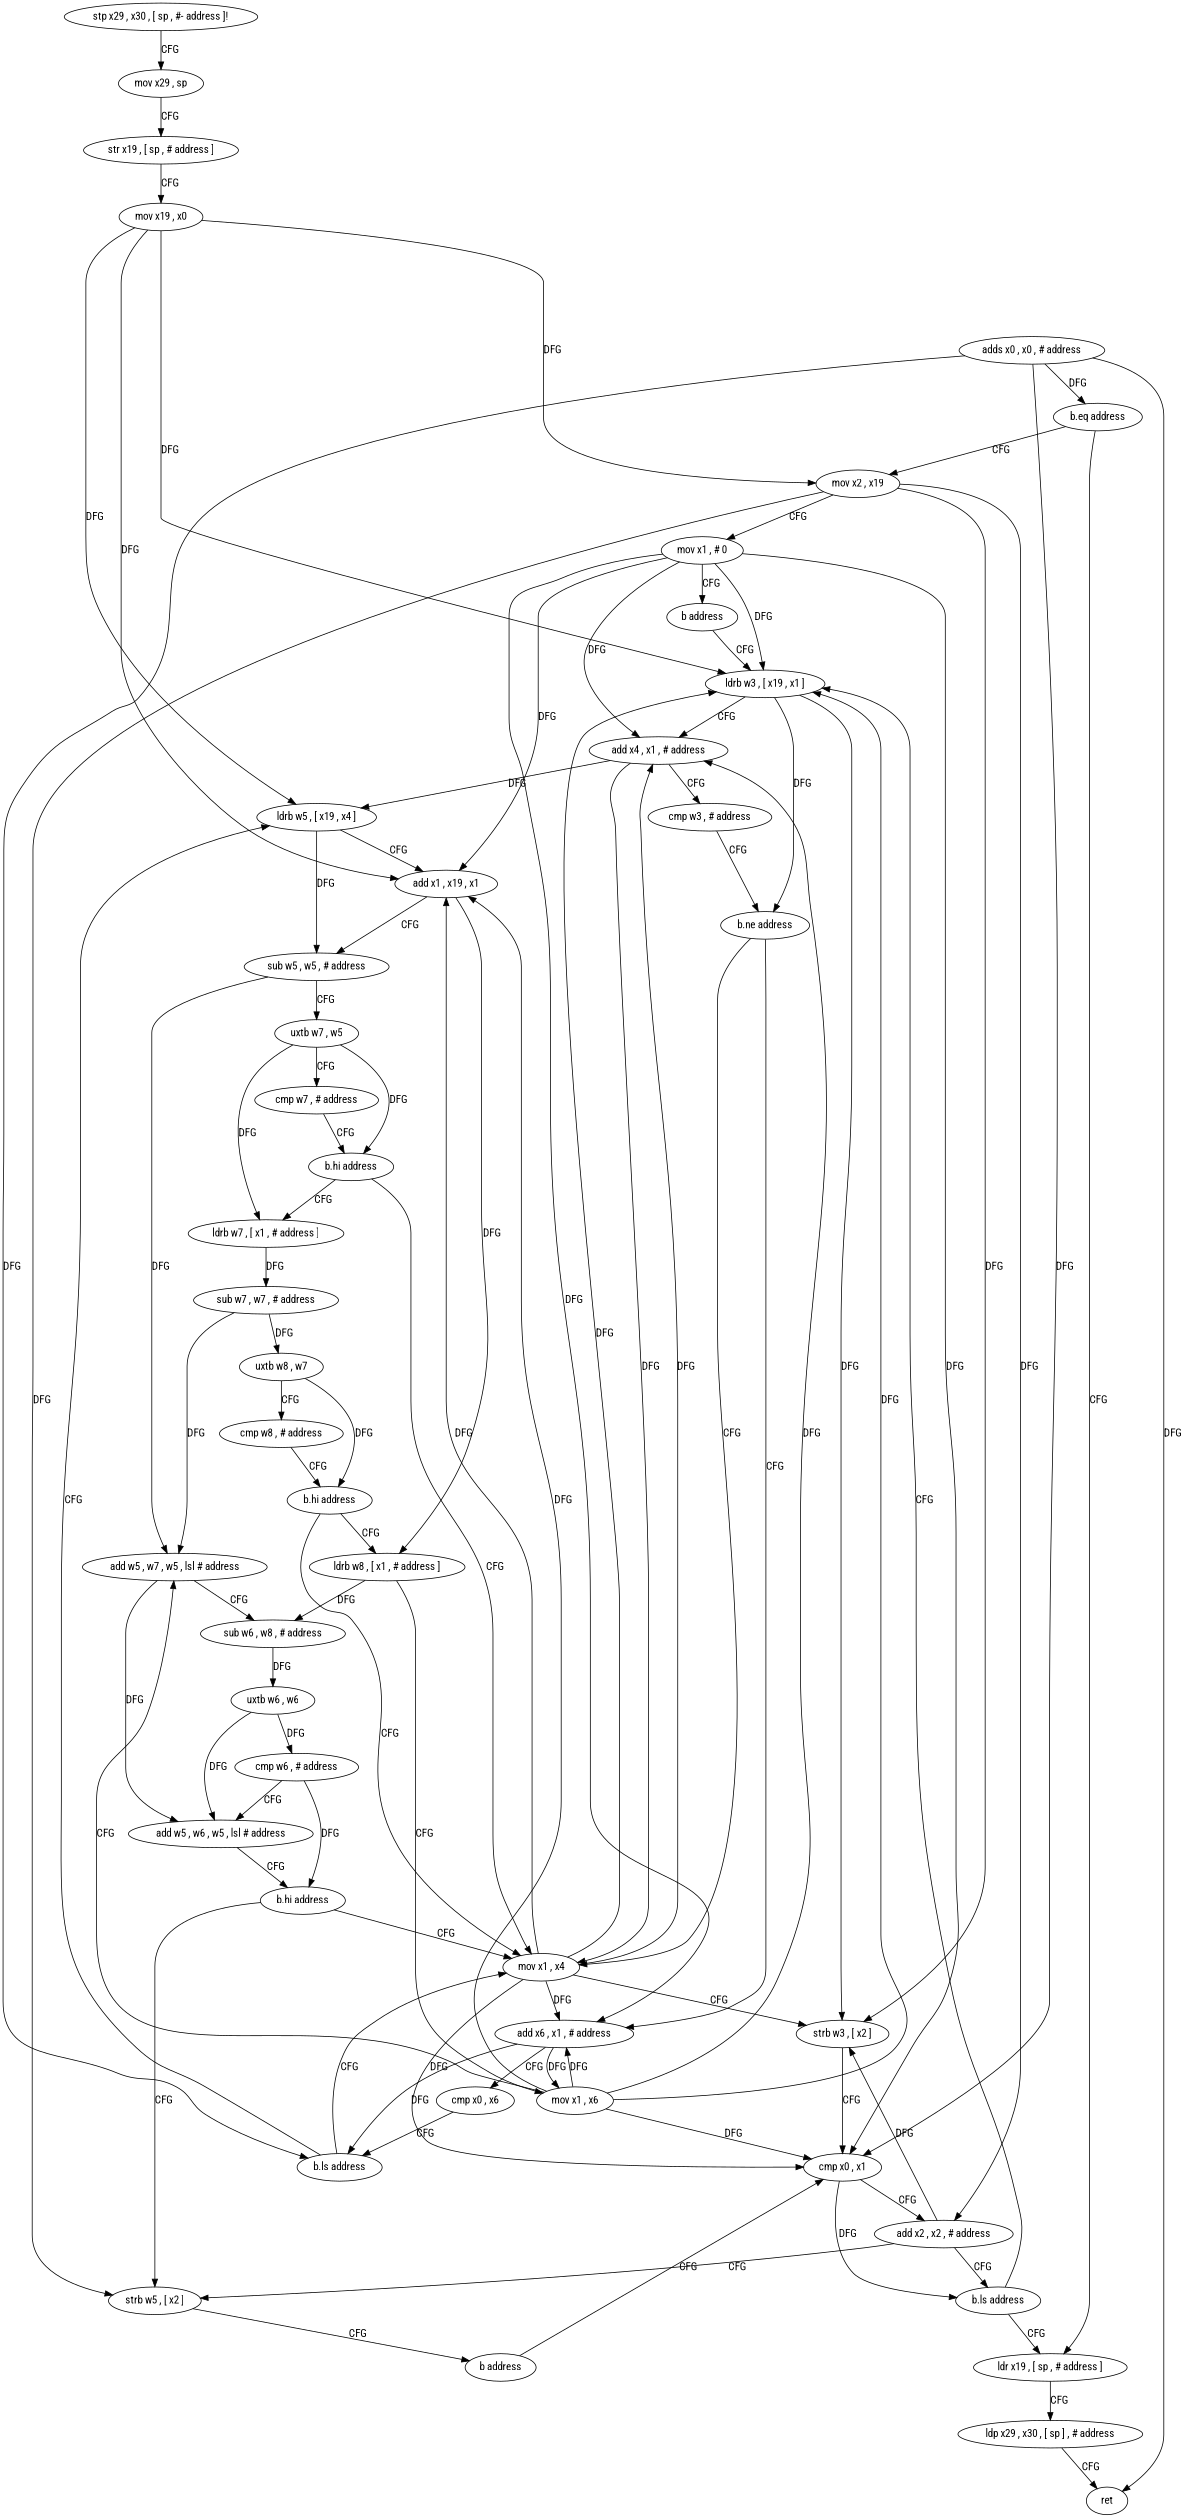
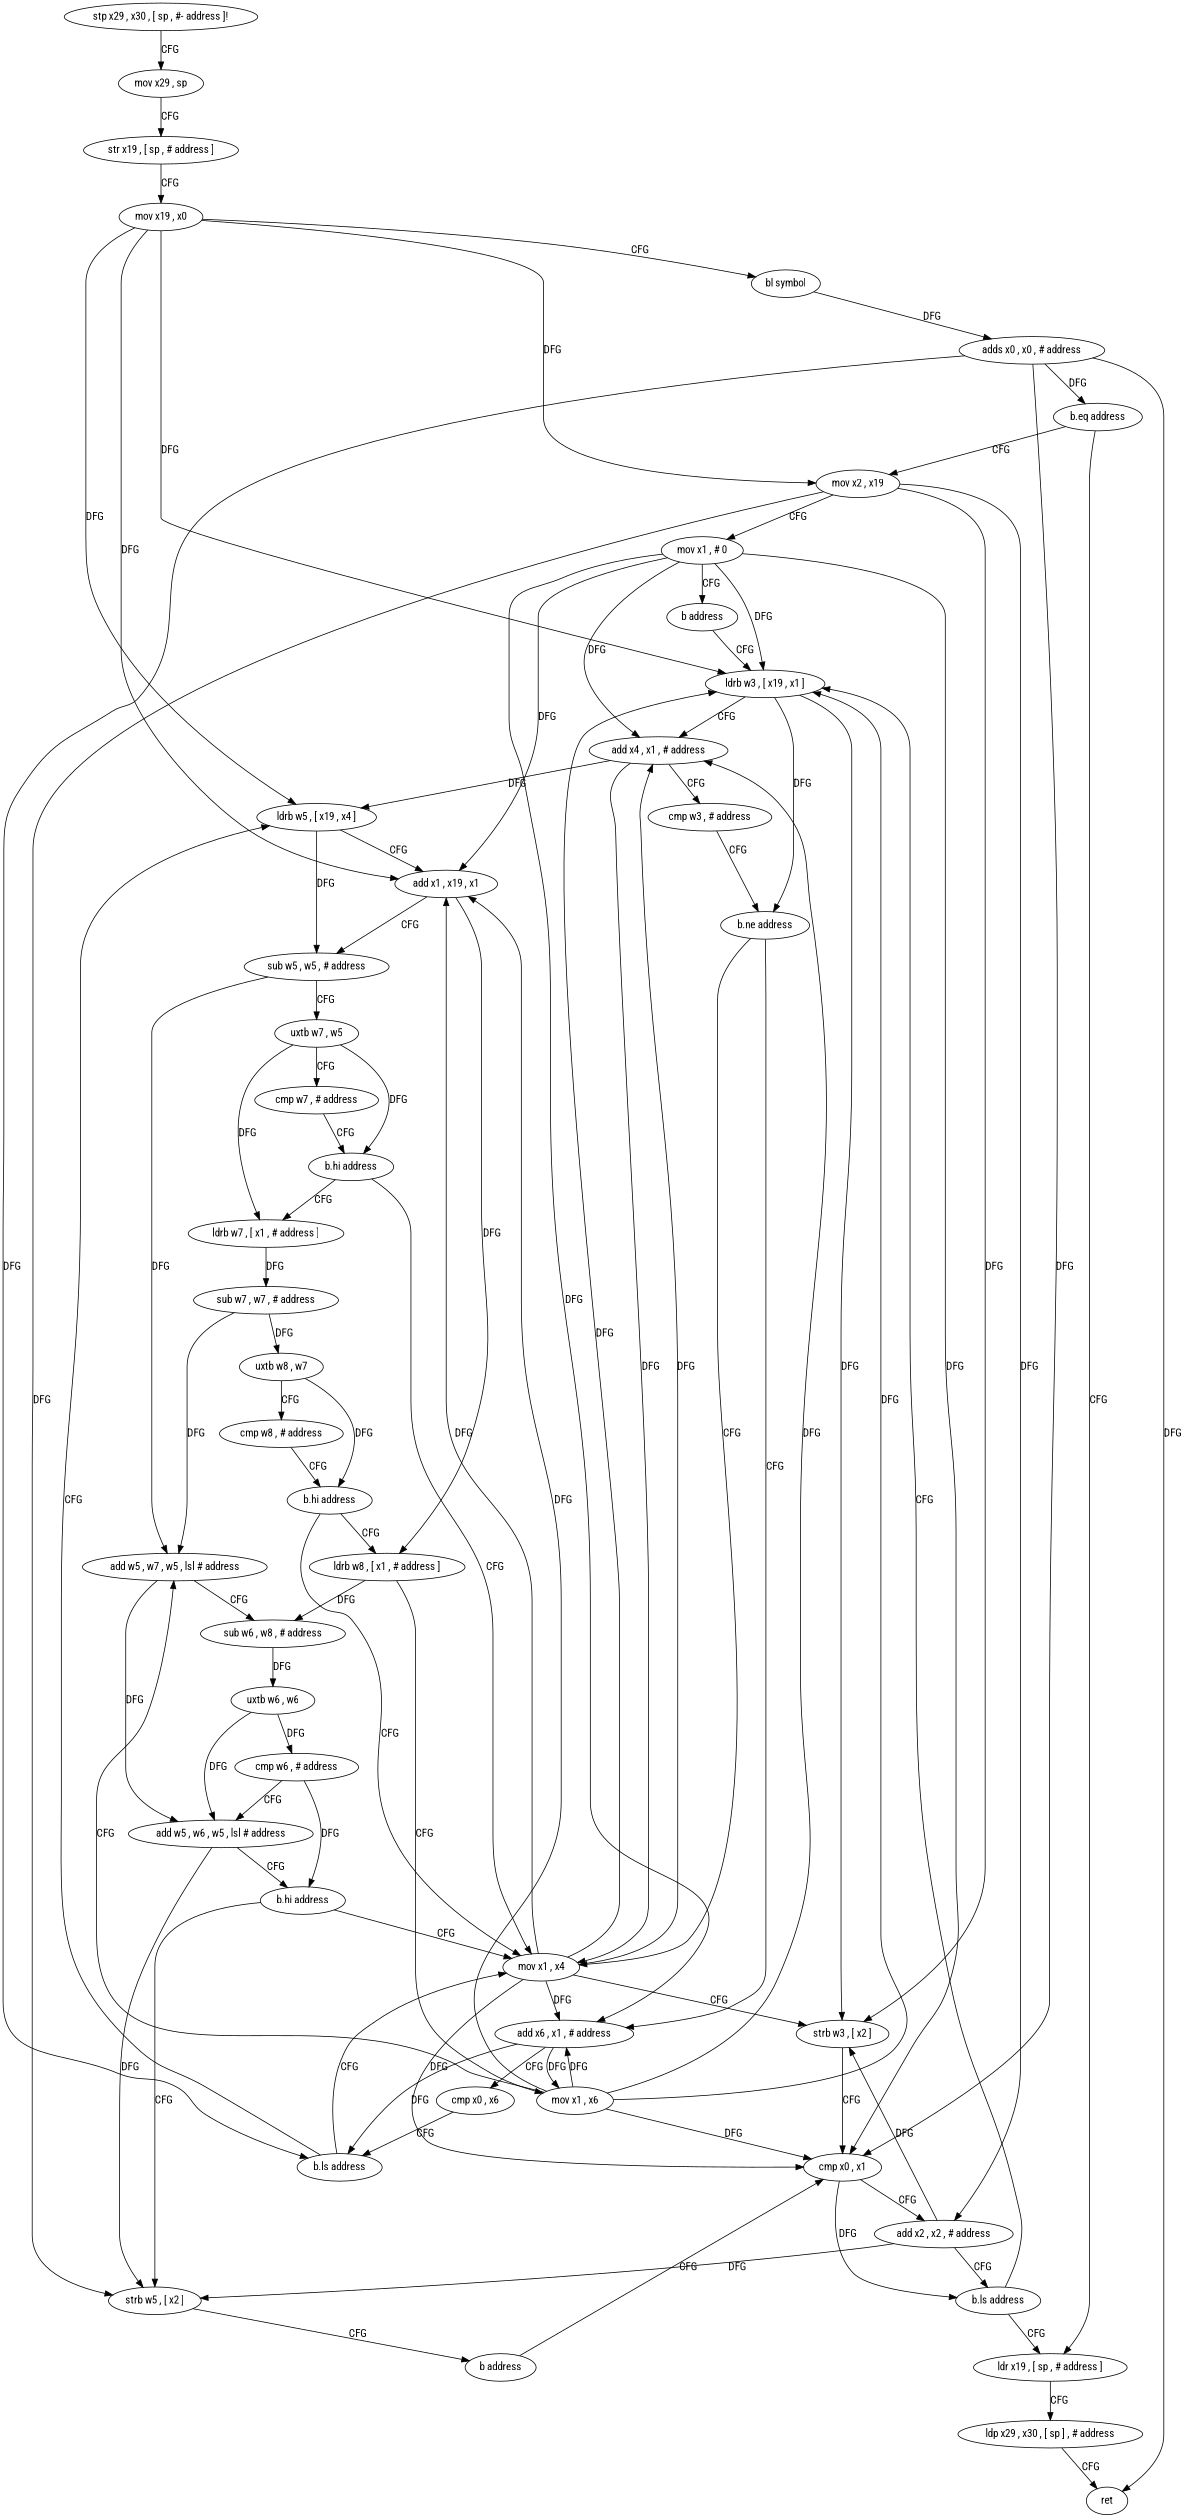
  digraph {
    fontname="Roboto Condensed"
    node [fontname="Roboto Condensed"]
    edge [fontname="Roboto Condensed"]
    n1 [label="stp x29 , x30 , [ sp , #- address ]!"]
    n2 [label="mov x29 , sp"]
    n3 [label="str x19 , [ sp , # address ]"]
    n4 [label="mov x19 , x0"]
+   n5 [label="bl symbol"]
    n6 [label="mov x2 , x19"]
    n7 [label="ldrb w3 , [ x19 , x1 ]"]
    n8 [label="ldrb w5 , [ x19 , x4 ]"]
    n9 [label="add x1 , x19 , x1"]
    n10 [label="adds x0 , x0 , # address"]
    n11 [label="mov x1 , # 0"]
    n12 [label="strb w3 , [ x2 ]"]
    n13 [label="strb w5 , [ x2 ]"]
    n14 [label="add x2 , x2 , # address"]
    n15 [label="add x4 , x1 , # address"]
    n16 [label="b.ne address"]
    n17 [label="sub w5 , w5 , # address"]
    n18 [label="ldrb w8 , [ x1 , # address ]"]
    n19 [label="b.eq address"]
    n20 [label=ret]
    n21 [label="cmp x0 , x1"]
    n22 [label="b.ls address"]
    n23 [label="ldr x19 , [ sp , # address ]"]
    n24 [label="b.ls address"]
    n25 [label="mov x1 , x4"]
    n26 [label="ldp x29 , x30 , [ sp ] , # address"]
    n27 [label="b address"]
    n28 [label="add x6 , x1 , # address"]
    n29 [label="b address"]
    n30 [label="cmp w3 , # address"]
    n31 [label="cmp x0 , x6"]
    n32 [label="mov x1 , x6"]
    n33 [label="add w5 , w7 , w5 , lsl # address"]
    n34 [label="uxtb w7 , w5"]
    n35 [label="ldrb w7 , [ x1 , # address ]"]
    n36 [label="sub w7 , w7 , # address"]
    n37 [label="sub w6 , w8 , # address"]
    n38 [label="cmp w7 , # address"]
    n39 [label="b.hi address"]
    n40 [label="add w5 , w6 , w5 , lsl # address"]
    n41 [label="uxtb w8 , w7"]
    n42 [label="cmp w8 , # address"]
    n43 [label="b.hi address"]
    n44 [label="uxtb w6 , w6"]
    n45 [label="b.hi address"]
    n46 [label="cmp w6 , # address"]
    n1 -> n2 [label=CFG]
    n2 -> n3 [label=CFG]
    n3 -> n4 [label=CFG]
+   n4 -> n5 [label=CFG]
    n4 -> n6 [label=DFG]
    n4 -> n7 [label=DFG]
    n4 -> n8 [label=DFG]
    n4 -> n9 [label=DFG]
+   n5 -> n10 [label=DFG]
    n6 -> n11 [label=CFG]
    n6 -> n12 [label=DFG]
    n6 -> n13 [label=DFG]
    n6 -> n14 [label=DFG]
    n7 -> n12 [label=DFG]
    n7 -> n15 [label=CFG]
    n7 -> n16 [label=DFG]
    n8 -> n9 [label=CFG]
    n8 -> n17 [label=DFG]
    n9 -> n17 [label=CFG]
    n9 -> n18 [label=DFG]
    n10 -> n19 [label=DFG]
    n10 -> n20 [label=DFG]
    n10 -> n21 [label=DFG]
    n10 -> n22 [label=DFG]
    n11 -> n7 [label=DFG]
    n11 -> n9 [label=DFG]
    n11 -> n15 [label=DFG]
    n11 -> n21 [label=DFG]
    n11 -> n27 [label=CFG]
    n11 -> n28 [label=DFG]
    n12 -> n21 [label=CFG]
    n13 -> n29 [label=CFG]
    n14 -> n12 [label=DFG]
-   n14 -> n13 [label=CFG]
+   n14 -> n13 [label=DFG]
    n14 -> n24 [label=CFG]
    n15 -> n8 [label=DFG]
    n15 -> n25 [label=DFG]
    n15 -> n30 [label=CFG]
    n16 -> n25 [label=CFG]
    n16 -> n28 [label=CFG]
    n17 -> n33 [label=DFG]
    n17 -> n34 [label=CFG]
    n18 -> n32 [label=CFG]
    n18 -> n37 [label=DFG]
    n19 -> n6 [label=CFG]
    n19 -> n23 [label=CFG]
    n21 -> n14 [label=CFG]
    n21 -> n24 [label=DFG]
    n22 -> n8 [label=CFG]
    n22 -> n25 [label=CFG]
    n23 -> n26 [label=CFG]
    n24 -> n7 [label=CFG]
    n24 -> n23 [label=CFG]
    n25 -> n7 [label=DFG]
    n25 -> n9 [label=DFG]
    n25 -> n12 [label=CFG]
    n25 -> n15 [label=DFG]
    n25 -> n21 [label=DFG]
    n25 -> n28 [label=DFG]
    n26 -> n20 [label=CFG]
    n27 -> n7 [label=CFG]
    n28 -> n22 [label=DFG]
    n28 -> n31 [label=CFG]
    n28 -> n32 [label=DFG]
    n29 -> n21 [label=CFG]
    n30 -> n16 [label=CFG]
    n31 -> n22 [label=CFG]
    n32 -> n7 [label=DFG]
    n32 -> n9 [label=DFG]
    n32 -> n15 [label=DFG]
    n32 -> n21 [label=DFG]
    n32 -> n28 [label=DFG]
    n32 -> n33 [label=CFG]
    n33 -> n37 [label=CFG]
    n33 -> n40 [label=DFG]
    n34 -> n35 [label=DFG]
    n34 -> n38 [label=CFG]
    n34 -> n39 [label=DFG]
    n35 -> n36 [label=DFG]
    n36 -> n33 [label=DFG]
    n36 -> n41 [label=DFG]
    n37 -> n44 [label=DFG]
    n38 -> n39 [label=CFG]
    n39 -> n25 [label=CFG]
    n39 -> n35 [label=CFG]
+   n40 -> n13 [label=DFG]
    n40 -> n45 [label=CFG]
    n41 -> n42 [label=CFG]
    n41 -> n43 [label=DFG]
    n42 -> n43 [label=CFG]
    n43 -> n18 [label=CFG]
    n43 -> n25 [label=CFG]
    n44 -> n40 [label=DFG]
    n44 -> n46 [label=DFG]
    n45 -> n13 [label=CFG]
    n45 -> n25 [label=CFG]
    n46 -> n40 [label=CFG]
    n46 -> n45 [label=DFG]
  }
